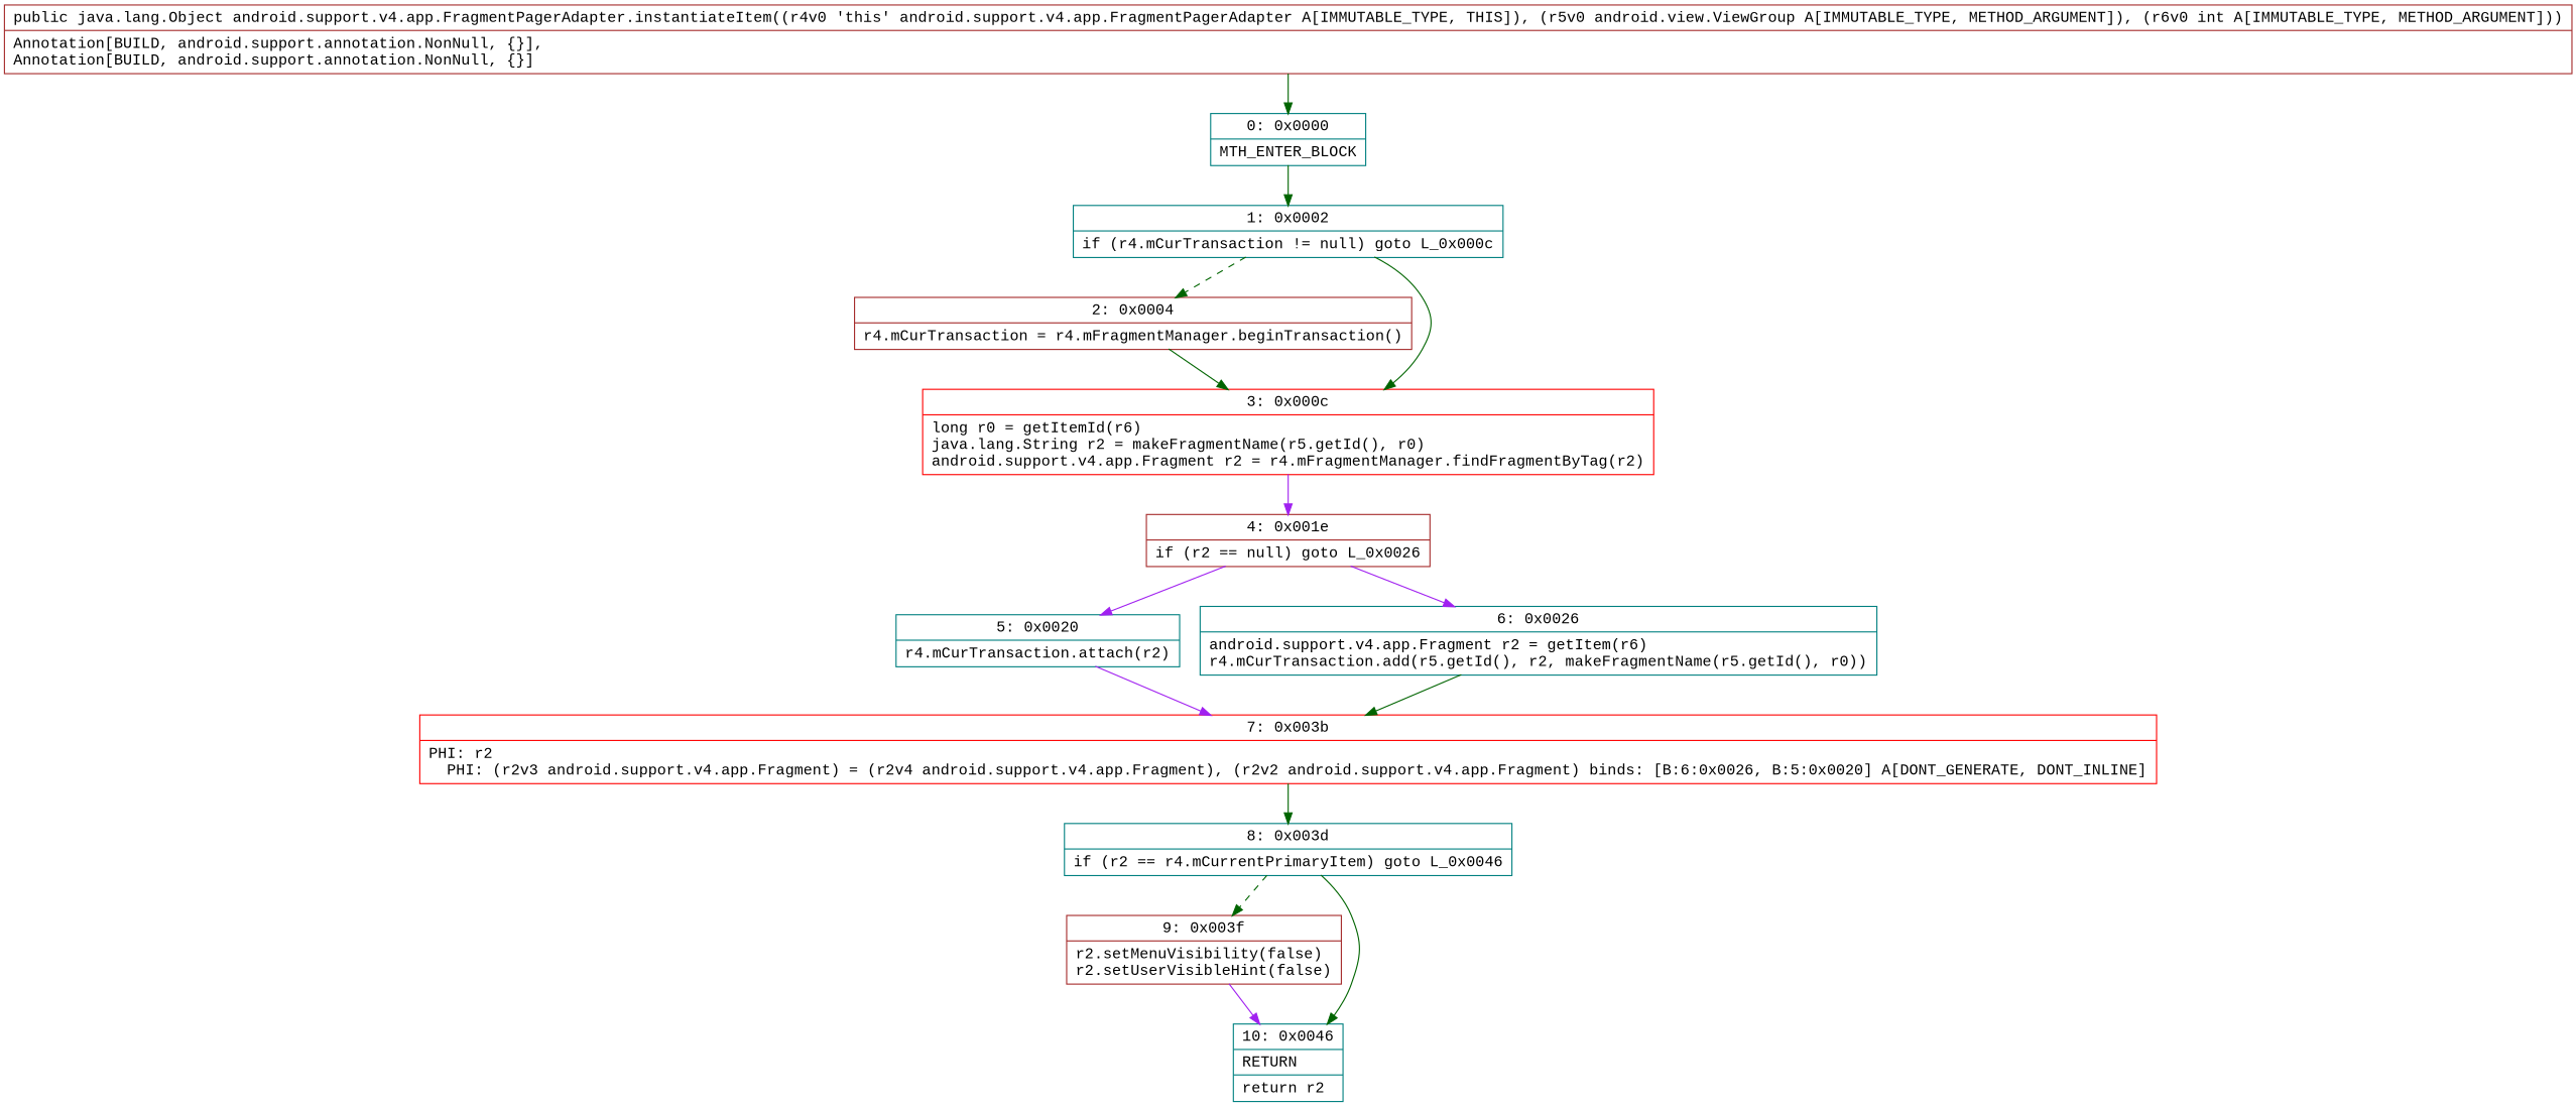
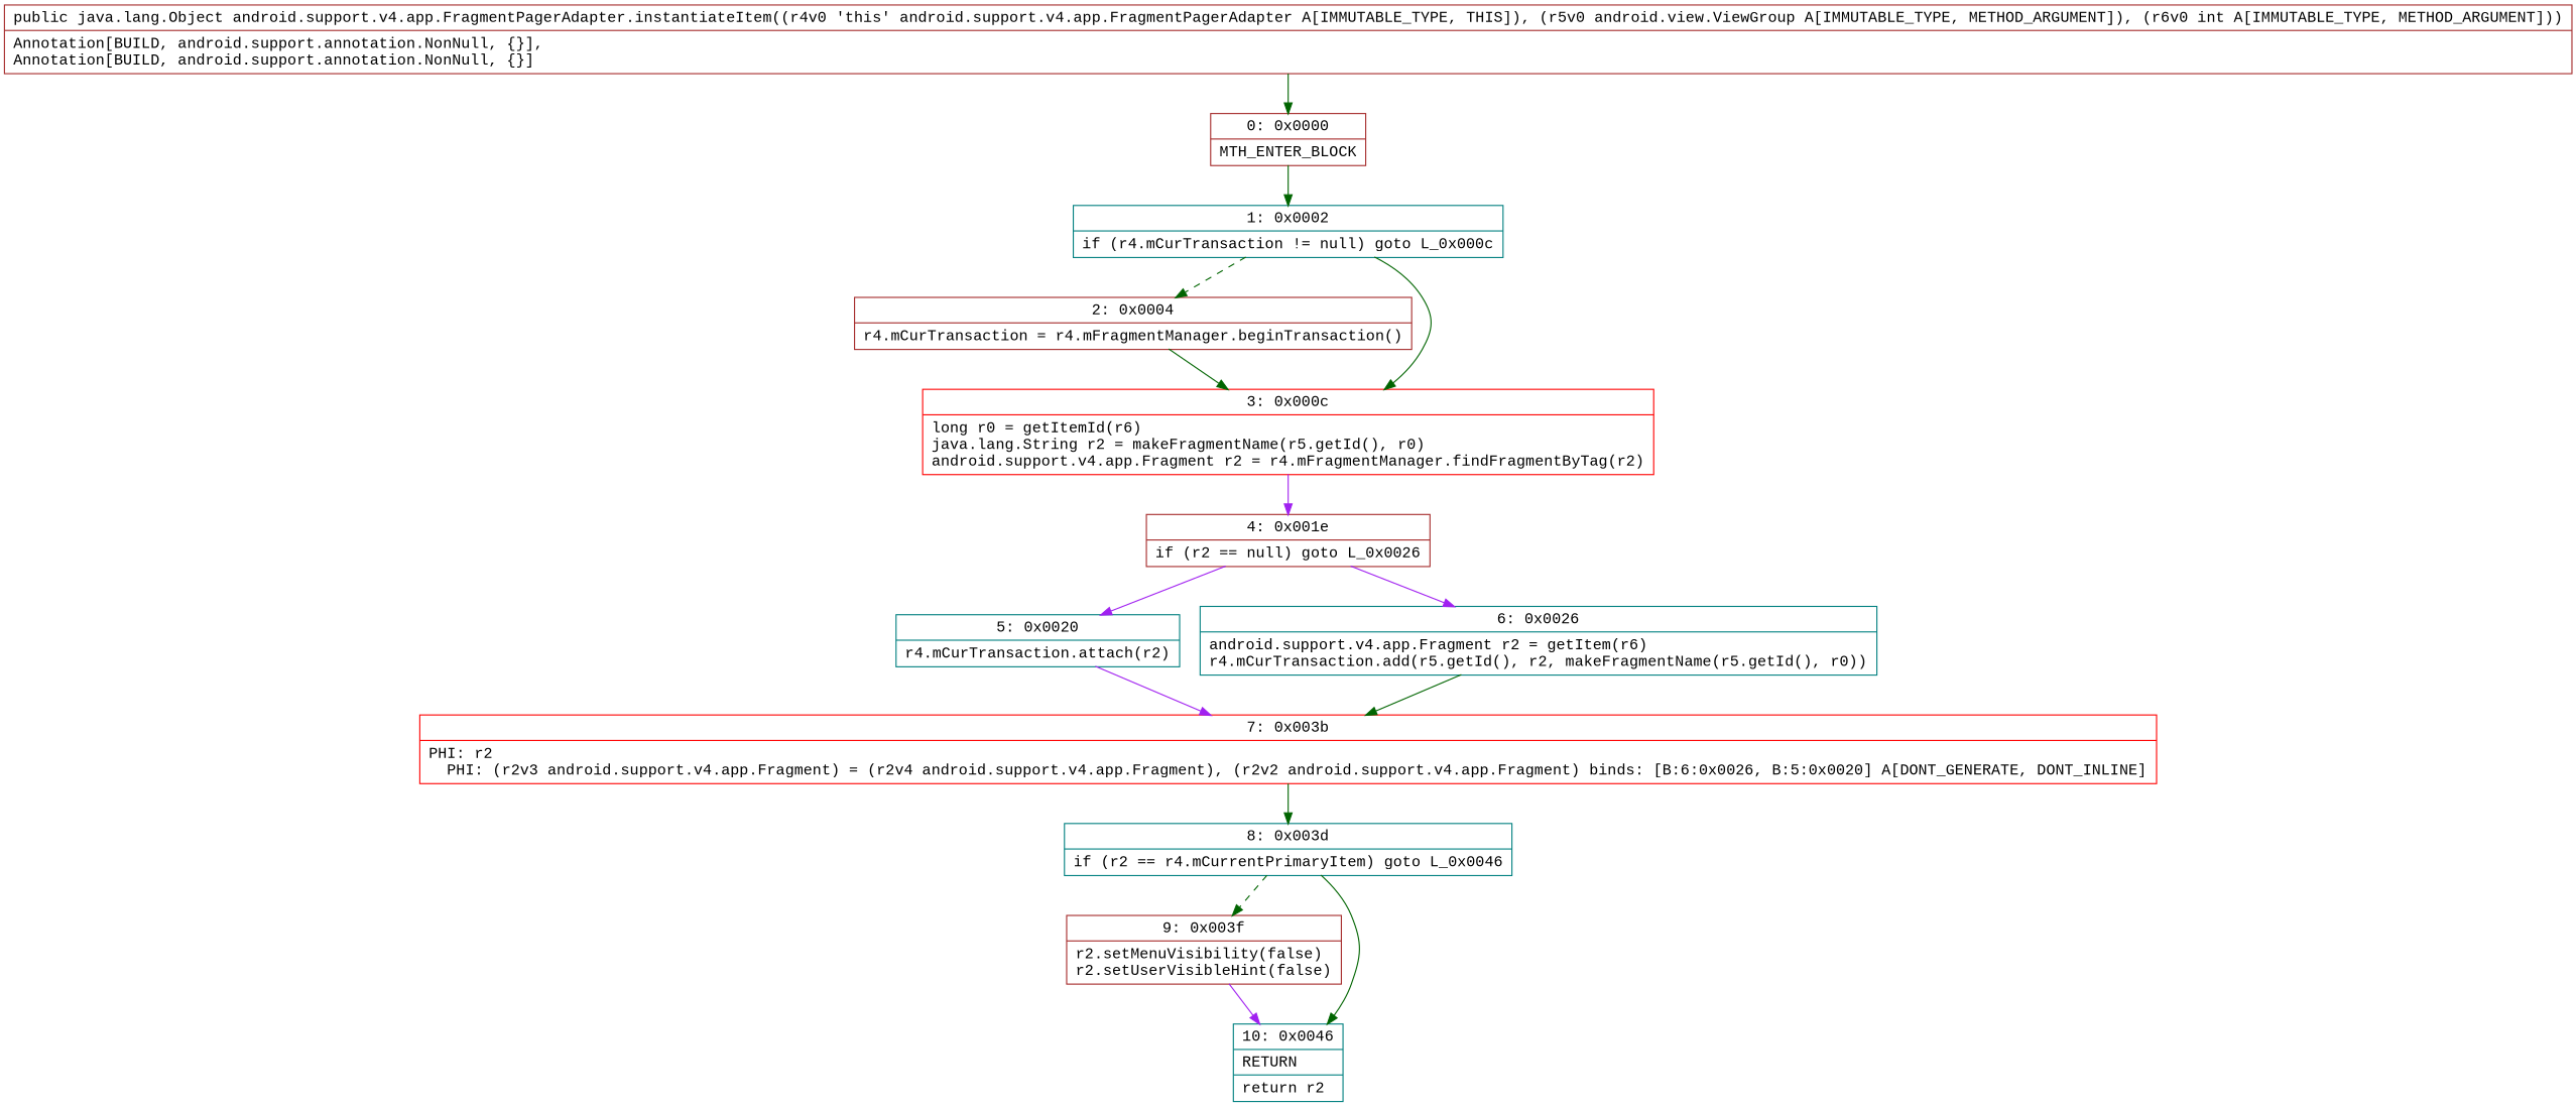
  digraph {
    fontname="Liberation Mono"
    node [color=brown fontname="Liberation Mono" shape=record]
    edge [color=darkgreen fontname="Liberation Mono"]
-   n1 [color=teal label="{0\:\ 0x0000|MTH_ENTER_BLOCK\l}"]
+   n1 [label="{0\:\ 0x0000|MTH_ENTER_BLOCK\l}"]
    n2 [color=teal label="{1\:\ 0x0002|if (r4.mCurTransaction != null) goto L_0x000c\l}"]
    n3 [label="{2\:\ 0x0004|r4.mCurTransaction = r4.mFragmentManager.beginTransaction()\l}"]
    n4 [color=red label="{3\:\ 0x000c|long r0 = getItemId(r6)\ljava.lang.String r2 = makeFragmentName(r5.getId(), r0)\landroid.support.v4.app.Fragment r2 = r4.mFragmentManager.findFragmentByTag(r2)\l}"]
    n5 [label="{4\:\ 0x001e|if (r2 == null) goto L_0x0026\l}"]
    n6 [color=teal label="{5\:\ 0x0020|r4.mCurTransaction.attach(r2)\l}"]
    n7 [color=teal label="{6\:\ 0x0026|android.support.v4.app.Fragment r2 = getItem(r6)\lr4.mCurTransaction.add(r5.getId(), r2, makeFragmentName(r5.getId(), r0))\l}"]
    n8 [color=red label="{7\:\ 0x003b|PHI: r2 \l  PHI: (r2v3 android.support.v4.app.Fragment) = (r2v4 android.support.v4.app.Fragment), (r2v2 android.support.v4.app.Fragment) binds: [B:6:0x0026, B:5:0x0020] A[DONT_GENERATE, DONT_INLINE]\l}"]
    n9 [color=teal label="{8\:\ 0x003d|if (r2 == r4.mCurrentPrimaryItem) goto L_0x0046\l}"]
    n10 [label="{9\:\ 0x003f|r2.setMenuVisibility(false)\lr2.setUserVisibleHint(false)\l}"]
    n11 [color=teal label="{10\:\ 0x0046|RETURN\l|return r2\l}"]
    n12 [label="{public java.lang.Object android.support.v4.app.FragmentPagerAdapter.instantiateItem((r4v0 'this' android.support.v4.app.FragmentPagerAdapter A[IMMUTABLE_TYPE, THIS]), (r5v0 android.view.ViewGroup A[IMMUTABLE_TYPE, METHOD_ARGUMENT]), (r6v0 int A[IMMUTABLE_TYPE, METHOD_ARGUMENT]))  | Annotation[BUILD, android.support.annotation.NonNull, \{\}], \lAnnotation[BUILD, android.support.annotation.NonNull, \{\}]\l}"]
    n1 -> n2
    n2 -> n3 [style=dashed]
    n2 -> n4
    n3 -> n4
    n4 -> n5 [color=purple]
    n5 -> n6 [color=purple style=solid]
    n5 -> n7 [color=purple]
    n6 -> n8 [color=purple]
    n7 -> n8
    n8 -> n9
    n9 -> n10 [style=dashed]
    n9 -> n11
    n10 -> n11 [color=purple]
    n12 -> n1
  }
